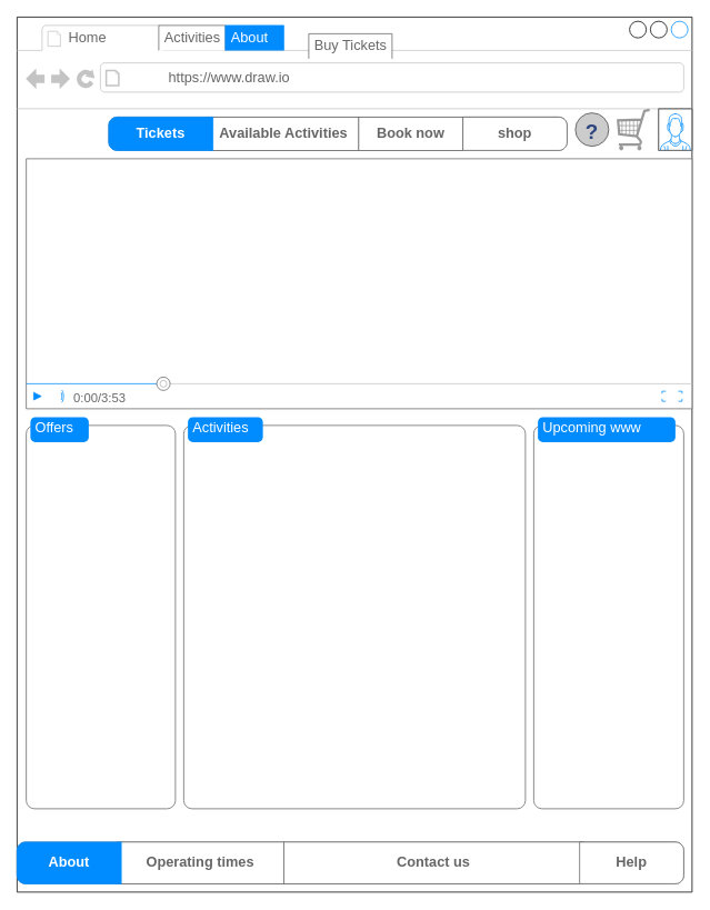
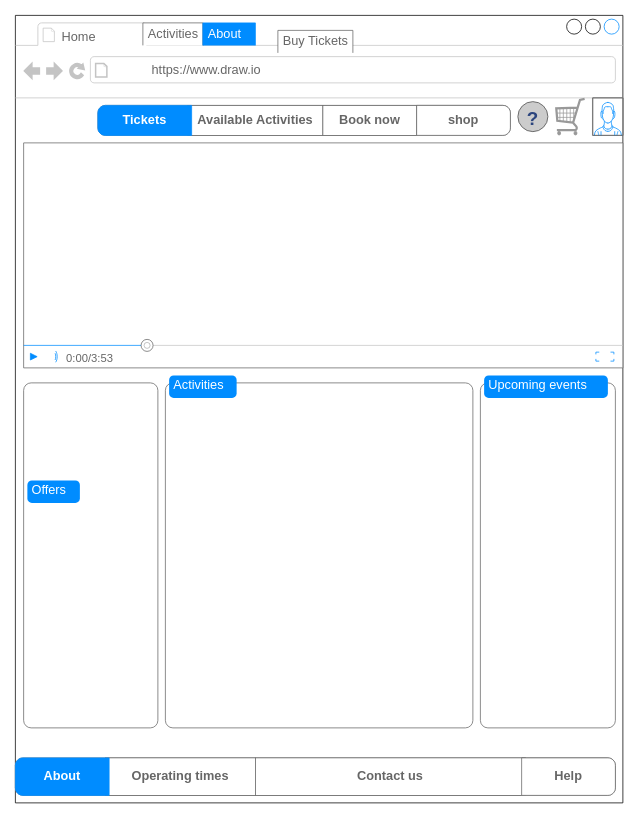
  <mxCell id="0" />
  <mxCell id="1" parent="0" />
  <mxCell id="2" value="" style="strokeWidth=1;shadow=0;dashed=0;align=center;html=1;shape=mxgraph.mockup.containers.browserWindow;rSize=0;strokeColor2=#008cff;strokeColor3=#c4c4c4;mainText=,;recursiveResize=0;" vertex="1" parent="1"><mxGeometry x="20" y="20" width="810" height="1050" as="geometry" /></mxCell>
- <mxCell id="3" value="Home" style="strokeWidth=1;shadow=0;dashed=0;align=center;html=1;shape=mxgraph.mockup.containers.anchor;fontSize=17;fontColor=#666666;align=left;whiteSpace=wrap;" vertex="1" parent="2"><mxGeometry x="60" y="12" width="110" height="26" as="geometry" /></mxCell>
+ <mxCell id="3" value="Home" style="strokeWidth=1;shadow=0;dashed=0;align=center;html=1;shape=mxgraph.mockup.containers.anchor;fontSize=17;fontColor=#666666;align=left;whiteSpace=wrap;" vertex="1" parent="2"><mxGeometry x="60" y="12" width="90" height="35" as="geometry" /></mxCell>
  <mxCell id="4" value="https://www.draw.io" style="strokeWidth=1;shadow=0;dashed=0;align=center;html=1;shape=mxgraph.mockup.containers.anchor;rSize=0;fontSize=17;fontColor=#666666;align=left;" vertex="1" parent="2"><mxGeometry x="180" y="60" width="250" height="26" as="geometry" /></mxCell>
  <mxCell id="5" value="" style="verticalLabelPosition=bottom;shadow=0;dashed=0;align=center;html=1;verticalAlign=top;strokeWidth=1;shape=mxgraph.mockup.containers.userMale;strokeColor=#666666;strokeColor2=#008cff;" vertex="1" parent="2"><mxGeometry x="770" y="110" width="40" height="50" as="geometry" /></mxCell>
  <mxCell id="6" value="" style="strokeWidth=1;shadow=0;dashed=0;align=center;html=1;shape=mxgraph.mockup.rrect;rSize=10;fillColor=#ffffff;strokeColor=#666666;" vertex="1" parent="2"><mxGeometry x="110" y="120" width="550" height="40" as="geometry" /></mxCell>
  <mxCell id="7" value="Available Activities" style="strokeColor=inherit;fillColor=inherit;gradientColor=inherit;strokeWidth=1;shadow=0;dashed=0;align=center;html=1;shape=mxgraph.mockup.rrect;rSize=0;fontSize=17;fontColor=#666666;fontStyle=1;resizeHeight=1;whiteSpace=wrap;" vertex="1" parent="6"><mxGeometry width="180" height="40" relative="1" as="geometry"><mxPoint x="120" as="offset" /></mxGeometry></mxCell>
  <mxCell id="8" value="Book now" style="strokeColor=inherit;fillColor=inherit;gradientColor=inherit;strokeWidth=1;shadow=0;dashed=0;align=center;html=1;shape=mxgraph.mockup.rrect;rSize=0;fontSize=17;fontColor=#666666;fontStyle=1;resizeHeight=1;whiteSpace=wrap;" vertex="1" parent="6"><mxGeometry width="125" height="40" relative="1" as="geometry"><mxPoint x="300" as="offset" /></mxGeometry></mxCell>
  <mxCell id="9" value="shop" style="strokeColor=inherit;fillColor=inherit;gradientColor=inherit;strokeWidth=1;shadow=0;dashed=0;align=center;html=1;shape=mxgraph.mockup.rightButton;rSize=10;fontSize=17;fontColor=#666666;fontStyle=1;resizeHeight=1;whiteSpace=wrap;" vertex="1" parent="6"><mxGeometry x="1" width="125" height="40" relative="1" as="geometry"><mxPoint x="-125" as="offset" /></mxGeometry></mxCell>
  <mxCell id="10" value="Tickets" style="strokeWidth=1;shadow=0;dashed=0;align=center;html=1;shape=mxgraph.mockup.leftButton;rSize=10;fontSize=17;fontColor=#ffffff;fontStyle=1;fillColor=#008cff;strokeColor=#008cff;resizeHeight=1;whiteSpace=wrap;" vertex="1" parent="6"><mxGeometry width="125" height="40" relative="1" as="geometry" /></mxCell>
  <mxCell id="11" value="" style="verticalLabelPosition=bottom;shadow=0;dashed=0;align=center;html=1;verticalAlign=top;strokeWidth=1;shape=mxgraph.mockup.containers.videoPlayer;strokeColor=#666666;strokeColor2=#008cff;strokeColor3=#c4c4c4;textColor=#666666;fillColor2=#008cff;barHeight=30;barPos=20;" vertex="1" parent="2"><mxGeometry x="11" y="170" width="799" height="300" as="geometry" /></mxCell>
  <mxCell id="12" value="Activities" style="strokeWidth=1;shadow=0;dashed=0;align=center;html=1;shape=mxgraph.mockup.forms.uRect;fontSize=17;fontColor=#666666;align=left;spacingLeft=5;strokeColor=#666666;" vertex="1" parent="2"><mxGeometry x="170" y="10" width="80" height="30" as="geometry" /></mxCell>
  <mxCell id="13" value="About" style="strokeWidth=1;shadow=0;dashed=0;align=center;html=1;shape=mxgraph.mockup.forms.uRect;fontSize=17;fontColor=#ffffff;align=left;spacingLeft=5;strokeColor=#008cff;fillColor=#008cff;" vertex="1" parent="2"><mxGeometry x="250" y="10" width="70" height="30" as="geometry" /></mxCell>
  <mxCell id="14" value="Buy Tickets" style="strokeWidth=1;shadow=0;dashed=0;align=center;html=1;shape=mxgraph.mockup.forms.uRect;fontSize=17;fontColor=#666666;align=left;spacingLeft=5;strokeColor=#666666;" vertex="1" parent="2"><mxGeometry x="350" y="20" width="100" height="30" as="geometry" /></mxCell>
  <mxCell id="15" value="" style="verticalLabelPosition=bottom;shadow=0;dashed=0;align=center;html=1;verticalAlign=top;strokeWidth=1;shape=mxgraph.mockup.misc.help_icon;" vertex="1" parent="2"><mxGeometry x="670" y="115" width="40" height="40" as="geometry" /></mxCell>
  <mxCell id="16" value="" style="verticalLabelPosition=bottom;shadow=0;dashed=0;align=center;html=1;verticalAlign=top;strokeWidth=1;shape=mxgraph.mockup.misc.shoppingCart;strokeColor=#999999;" vertex="1" parent="2"><mxGeometry x="720" y="110" width="40" height="50" as="geometry" /></mxCell>
  <mxCell id="17" value="" style="shape=mxgraph.mockup.containers.marginRect;rectMarginTop=10;strokeColor=#666666;strokeWidth=1;dashed=0;rounded=1;arcSize=5;recursiveResize=0;html=1;whiteSpace=wrap;" vertex="1" parent="2"><mxGeometry x="11" y="480" width="179" height="470" as="geometry" /></mxCell>
- <mxCell id="18" value="Offers" style="shape=rect;strokeColor=none;fillColor=#008cff;strokeWidth=1;dashed=0;rounded=1;arcSize=20;fontColor=#ffffff;fontSize=17;spacing=2;spacingTop=-2;align=left;autosize=1;spacingLeft=4;resizeWidth=0;resizeHeight=0;perimeter=none;html=1;whiteSpace=wrap;" vertex="1" parent="17"><mxGeometry x="5" width="70" height="30" as="geometry" /></mxCell>
+ <mxCell id="18" value="Offers" style="shape=rect;strokeColor=none;fillColor=#008cff;strokeWidth=1;dashed=0;rounded=1;arcSize=20;fontColor=#ffffff;fontSize=17;spacing=2;spacingTop=-2;align=left;autosize=1;spacingLeft=4;resizeWidth=0;resizeHeight=0;perimeter=none;html=1;whiteSpace=wrap;" vertex="1" parent="17"><mxGeometry x="5" y="140" width="70" height="30" as="geometry" /></mxCell>
  <mxCell id="19" value="" style="shape=mxgraph.mockup.containers.marginRect;rectMarginTop=10;strokeColor=#666666;strokeWidth=1;dashed=0;rounded=1;arcSize=5;recursiveResize=0;html=1;whiteSpace=wrap;" vertex="1" parent="2"><mxGeometry x="620" y="480" width="180" height="470" as="geometry" /></mxCell>
- <mxCell id="20" value="Upcoming www" style="shape=rect;strokeColor=none;fillColor=#008cff;strokeWidth=1;dashed=0;rounded=1;arcSize=20;fontColor=#ffffff;fontSize=17;spacing=2;spacingTop=-2;align=left;autosize=1;spacingLeft=4;resizeWidth=0;resizeHeight=0;perimeter=none;html=1;whiteSpace=wrap;" vertex="1" parent="19"><mxGeometry x="5" width="165" height="30" as="geometry" /></mxCell>
+ <mxCell id="20" value="Upcoming events" style="shape=rect;strokeColor=none;fillColor=#008cff;strokeWidth=1;dashed=0;rounded=1;arcSize=20;fontColor=#ffffff;fontSize=17;spacing=2;spacingTop=-2;align=left;autosize=1;spacingLeft=4;resizeWidth=0;resizeHeight=0;perimeter=none;html=1;whiteSpace=wrap;" vertex="1" parent="19"><mxGeometry x="5" width="165" height="30" as="geometry" /></mxCell>
  <mxCell id="21" value="" style="shape=mxgraph.mockup.containers.marginRect;rectMarginTop=10;strokeColor=#666666;strokeWidth=1;dashed=0;rounded=1;arcSize=5;recursiveResize=0;html=1;whiteSpace=wrap;" vertex="1" parent="2"><mxGeometry x="200" y="480" width="410" height="470" as="geometry" /></mxCell>
  <mxCell id="22" value="Activities" style="shape=rect;strokeColor=none;fillColor=#008cff;strokeWidth=1;dashed=0;rounded=1;arcSize=20;fontColor=#ffffff;fontSize=17;spacing=2;spacingTop=-2;align=left;autosize=1;spacingLeft=4;resizeWidth=0;resizeHeight=0;perimeter=none;html=1;whiteSpace=wrap;" vertex="1" parent="21"><mxGeometry x="5" width="90" height="30" as="geometry" /></mxCell>
  <mxCell id="23" value="" style="strokeWidth=1;shadow=0;dashed=0;align=center;html=1;shape=mxgraph.mockup.rrect;rSize=10;fillColor=#ffffff;strokeColor=#666666;" vertex="1" parent="2"><mxGeometry y="990" width="800" height="50" as="geometry" /></mxCell>
  <mxCell id="24" value="Operating times" style="strokeColor=inherit;fillColor=inherit;gradientColor=inherit;strokeWidth=1;shadow=0;dashed=0;align=center;html=1;shape=mxgraph.mockup.rrect;rSize=0;fontSize=17;fontColor=#666666;fontStyle=1;resizeHeight=1;whiteSpace=wrap;" vertex="1" parent="23"><mxGeometry width="200" height="50" relative="1" as="geometry"><mxPoint x="120" as="offset" /></mxGeometry></mxCell>
  <mxCell id="25" value="Contact us" style="strokeColor=inherit;fillColor=inherit;gradientColor=inherit;strokeWidth=1;shadow=0;dashed=0;align=center;html=1;shape=mxgraph.mockup.rrect;rSize=0;fontSize=17;fontColor=#666666;fontStyle=1;resizeHeight=1;whiteSpace=wrap;" vertex="1" parent="23"><mxGeometry width="360" height="50" relative="1" as="geometry"><mxPoint x="320" as="offset" /></mxGeometry></mxCell>
  <mxCell id="26" value="Help" style="strokeColor=inherit;fillColor=inherit;gradientColor=inherit;strokeWidth=1;shadow=0;dashed=0;align=center;html=1;shape=mxgraph.mockup.rightButton;rSize=10;fontSize=17;fontColor=#666666;fontStyle=1;resizeHeight=1;whiteSpace=wrap;" vertex="1" parent="23"><mxGeometry x="1" width="125" height="50" relative="1" as="geometry"><mxPoint x="-125" as="offset" /></mxGeometry></mxCell>
  <mxCell id="27" value="About" style="strokeWidth=1;shadow=0;dashed=0;align=center;html=1;shape=mxgraph.mockup.leftButton;rSize=10;fontSize=17;fontColor=#ffffff;fontStyle=1;fillColor=#008cff;strokeColor=#008cff;resizeHeight=1;whiteSpace=wrap;" vertex="1" parent="23"><mxGeometry width="125" height="50" relative="1" as="geometry" /></mxCell>
